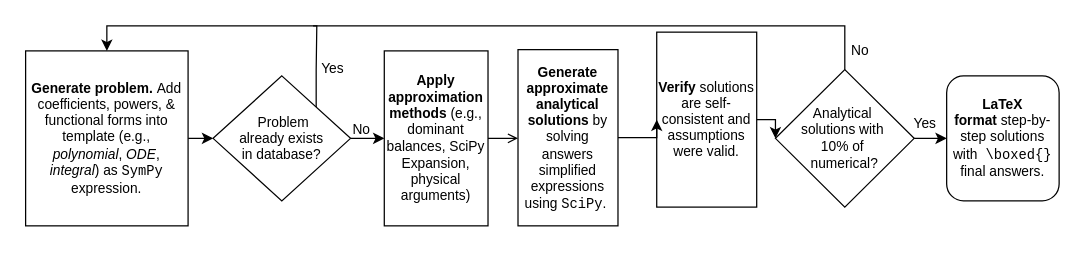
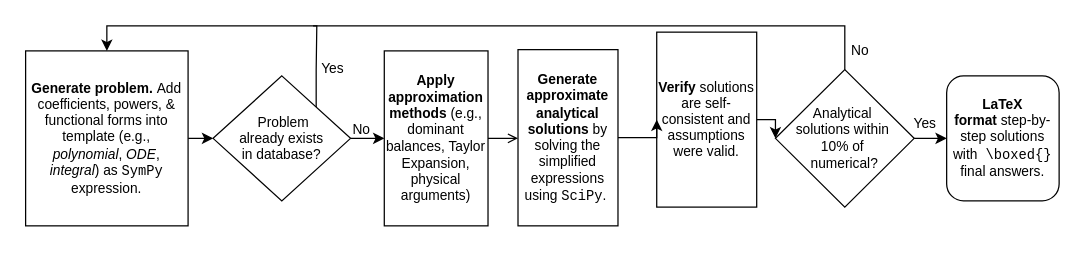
  <mxCell id="0" />
  <mxCell id="1" parent="0" />
  <mxCell id="2" style="edgeStyle=orthogonalEdgeStyle;rounded=0;orthogonalLoop=1;jettySize=auto;html=1;exitX=1;exitY=0.5;exitDx=0;exitDy=0;entryX=0;entryY=0.5;entryDx=0;entryDy=0;" edge="1" parent="1" source="3" target="7"><mxGeometry relative="1" as="geometry" /></mxCell>
  <mxCell id="3" value="&lt;b style=&quot;font-size: 11px;&quot;&gt;Generate problem. &lt;/b&gt;Add coefficients, powers, &amp;amp; functional forms into template (e.g., &lt;i style=&quot;font-size: 11px;&quot;&gt;polynomial&lt;/i&gt;, &lt;i style=&quot;font-size: 11px;&quot;&gt;ODE&lt;/i&gt;, &lt;i style=&quot;font-size: 11px;&quot;&gt;integral&lt;/i&gt;) as &lt;font face=&quot;Courier New&quot; style=&quot;font-size: 11px;&quot;&gt;SymPy&lt;/font&gt; expression." style="whiteSpace=wrap;html=1;fontSize=11;glass=0;strokeWidth=1;shadow=0;rounded=0;" parent="1" vertex="1"><mxGeometry y="40" width="130" height="140" as="geometry" x="20" /></mxCell>
  <mxCell id="4" value="&lt;b style=&quot;font-size: 11px;&quot;&gt;LaTeX format&lt;/b&gt;&amp;nbsp;step-by-step solutions with&lt;font face=&quot;Courier New&quot; style=&quot;font-size: 11px;&quot;&gt; \boxed{}&lt;/font&gt; final answers." style="rounded=1;whiteSpace=wrap;html=1;fontSize=11;glass=0;strokeWidth=1;shadow=0;" vertex="1" parent="1"><mxGeometry x="757" y="60" width="90" height="100" as="geometry" /></mxCell>
  <mxCell id="5" style="edgeStyle=orthogonalEdgeStyle;rounded=0;orthogonalLoop=1;jettySize=auto;html=1;exitX=1;exitY=0.5;exitDx=0;exitDy=0;entryX=0;entryY=0.5;entryDx=0;entryDy=0;" edge="1" parent="1" source="7" target="10"><mxGeometry relative="1" as="geometry" /></mxCell>
  <mxCell id="6" style="edgeStyle=orthogonalEdgeStyle;rounded=0;orthogonalLoop=1;jettySize=auto;html=1;exitX=1;exitY=0;exitDx=0;exitDy=0;entryX=0.5;entryY=0;entryDx=0;entryDy=0;" edge="1" parent="1" source="7" target="3"><mxGeometry relative="1" as="geometry"><mxPoint x="243" y="55" as="sourcePoint" /><mxPoint x="75.5" y="10" as="targetPoint" /><Array as="points"><mxPoint x="252" y="55" /><mxPoint x="253" y="20" /><mxPoint x="85" y="20" /></Array></mxGeometry></mxCell>
  <mxCell id="7" value="&lt;b style=&quot;font-size: 11px;&quot;&gt;&amp;nbsp;&lt;/b&gt;&lt;span style=&quot;background-color: initial; font-size: 11px;&quot;&gt;Problem already&amp;nbsp;&lt;/span&gt;&lt;span style=&quot;background-color: initial; font-size: 11px;&quot;&gt;exists in&amp;nbsp;&lt;/span&gt;&lt;span style=&quot;background-color: initial; font-size: 11px;&quot;&gt;database?&lt;/span&gt;" style="rhombus;whiteSpace=wrap;html=1;fontSize=11;" vertex="1" parent="1"><mxGeometry x="170" y="60" width="110" height="100" as="geometry" /></mxCell>
  <mxCell id="8" value="Yes" style="text;html=1;align=center;verticalAlign=middle;whiteSpace=wrap;rounded=0;fontSize=11;" vertex="1" parent="1"><mxGeometry x="236" y="39" width="60" height="30" as="geometry" /></mxCell>
  <mxCell id="9" style="edgeStyle=orthogonalEdgeStyle;rounded=0;orthogonalLoop=1;jettySize=auto;html=1;exitX=1;exitY=0.5;exitDx=0;exitDy=0;entryX=0;entryY=0.5;entryDx=0;entryDy=0;endArrow=open;" edge="1" parent="1" source="10" target="15"><mxGeometry relative="1" as="geometry" /></mxCell>
- <mxCell id="10" value="&lt;b style=&quot;font-size: 11px;&quot;&gt;Apply approximation methods&lt;/b&gt;&amp;nbsp;(e.g., dominant balances, SciPy Expansion, physical arguments)" style="rounded=0;whiteSpace=wrap;html=1;fontSize=11;" vertex="1" parent="1"><mxGeometry x="307" y="40" width="83" height="140" as="geometry" /></mxCell>
+ <mxCell id="10" value="&lt;b style=&quot;font-size: 11px;&quot;&gt;Apply approximation methods&lt;/b&gt;&amp;nbsp;(e.g., dominant balances, Taylor Expansion, physical arguments)" style="rounded=0;whiteSpace=wrap;html=1;fontSize=11;" vertex="1" parent="1"><mxGeometry x="307" y="40" width="83" height="140" as="geometry" /></mxCell>
  <mxCell id="11" value="No" style="text;html=1;align=center;verticalAlign=middle;whiteSpace=wrap;rounded=0;fontSize=11;" vertex="1" parent="1"><mxGeometry x="259" y="88" width="60" height="30" as="geometry" /></mxCell>
  <mxCell id="12" style="edgeStyle=orthogonalEdgeStyle;rounded=0;orthogonalLoop=1;jettySize=auto;html=1;exitX=1;exitY=0.5;exitDx=0;exitDy=0;entryX=0;entryY=0.5;entryDx=0;entryDy=0;" edge="1" parent="1" source="13" target="18"><mxGeometry relative="1" as="geometry" /></mxCell>
  <mxCell id="13" value="&lt;b&gt;Verify&lt;/b&gt;&amp;nbsp;solutions are self-consistent and assumptions were valid." style="rounded=0;whiteSpace=wrap;html=1;fontSize=11;" vertex="1" parent="1"><mxGeometry x="525" y="25" width="80" height="140" as="geometry" /></mxCell>
  <mxCell id="14" style="edgeStyle=orthogonalEdgeStyle;rounded=0;orthogonalLoop=1;jettySize=auto;html=1;exitX=1;exitY=0.5;exitDx=0;exitDy=0;entryX=0;entryY=0.5;entryDx=0;entryDy=0;" edge="1" parent="1" source="15" target="13"><mxGeometry relative="1" as="geometry" /></mxCell>
- <mxCell id="15" value="&lt;b style=&quot;font-size: 11px;&quot;&gt;Generate approximate analytical solutions&lt;/b&gt;&lt;b style=&quot;font-size: 11px;&quot;&gt;&amp;nbsp;&lt;/b&gt;by solving answers simplified expressions using &lt;font face=&quot;Courier New&quot; style=&quot;font-size: 11px;&quot;&gt;SciPy&lt;/font&gt;.&lt;span style=&quot;background-color: initial; font-size: 11px;&quot;&gt;&amp;nbsp;&lt;/span&gt;" style="rounded=0;whiteSpace=wrap;html=1;fontSize=11;" vertex="1" parent="1"><mxGeometry x="414" y="39" width="80" height="141" as="geometry" /></mxCell>
+ <mxCell id="15" value="&lt;b style=&quot;font-size: 11px;&quot;&gt;Generate approximate analytical solutions&lt;/b&gt;&lt;b style=&quot;font-size: 11px;&quot;&gt;&amp;nbsp;&lt;/b&gt;by solving the simplified expressions using &lt;font face=&quot;Courier New&quot; style=&quot;font-size: 11px;&quot;&gt;SciPy&lt;/font&gt;.&lt;span style=&quot;background-color: initial; font-size: 11px;&quot;&gt;&amp;nbsp;&lt;/span&gt;" style="rounded=0;whiteSpace=wrap;html=1;fontSize=11;" vertex="1" parent="1"><mxGeometry x="414" y="39" width="80" height="141" as="geometry" /></mxCell>
  <mxCell id="16" style="edgeStyle=orthogonalEdgeStyle;rounded=0;orthogonalLoop=1;jettySize=auto;html=1;exitX=0.5;exitY=0;exitDx=0;exitDy=0;endArrow=none;endFill=0;" edge="1" parent="1" source="18"><mxGeometry relative="1" as="geometry"><mxPoint x="250" y="20" as="targetPoint" /><mxPoint x="715" y="50" as="sourcePoint" /><Array as="points"><mxPoint x="675" y="20" /></Array></mxGeometry></mxCell>
  <mxCell id="17" style="edgeStyle=orthogonalEdgeStyle;rounded=0;orthogonalLoop=1;jettySize=auto;html=1;exitX=1;exitY=0.5;exitDx=0;exitDy=0;entryX=0;entryY=0.5;entryDx=0;entryDy=0;" edge="1" parent="1" source="18" target="4"><mxGeometry relative="1" as="geometry" /></mxCell>
- <mxCell id="18" value="Analytical&amp;nbsp;&lt;div style=&quot;font-size: 11px;&quot;&gt;solutions with&amp;nbsp;&lt;/div&gt;&lt;div style=&quot;font-size: 11px;&quot;&gt;10% of&amp;nbsp;&lt;/div&gt;&lt;div style=&quot;font-size: 11px;&quot;&gt;numerical?&lt;/div&gt;" style="rhombus;whiteSpace=wrap;html=1;fontSize=11;" vertex="1" parent="1"><mxGeometry x="620" y="55" width="111" height="110" as="geometry" /></mxCell>
+ <mxCell id="18" value="Analytical&amp;nbsp;&lt;div style=&quot;font-size: 11px;&quot;&gt;solutions within&amp;nbsp;&lt;/div&gt;&lt;div style=&quot;font-size: 11px;&quot;&gt;10% of&amp;nbsp;&lt;/div&gt;&lt;div style=&quot;font-size: 11px;&quot;&gt;numerical?&lt;/div&gt;" style="rhombus;whiteSpace=wrap;html=1;fontSize=11;" vertex="1" parent="1"><mxGeometry x="620" y="55" width="111" height="110" as="geometry" /></mxCell>
  <mxCell id="19" value="No" style="text;html=1;align=center;verticalAlign=middle;whiteSpace=wrap;rounded=0;fontSize=11;" vertex="1" parent="1"><mxGeometry x="658" y="25" width="60" height="30" as="geometry" /></mxCell>
  <mxCell id="20" value="Yes" style="text;html=1;align=center;verticalAlign=middle;whiteSpace=wrap;rounded=0;fontSize=11;" vertex="1" parent="1"><mxGeometry x="710" y="83" width="60" height="30" as="geometry" /></mxCell>
